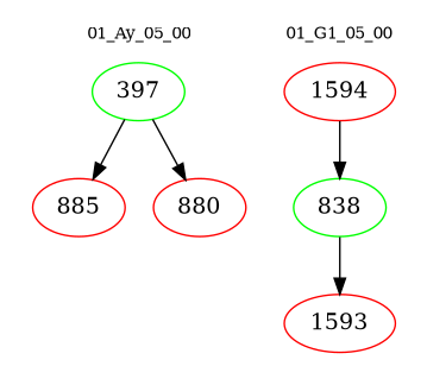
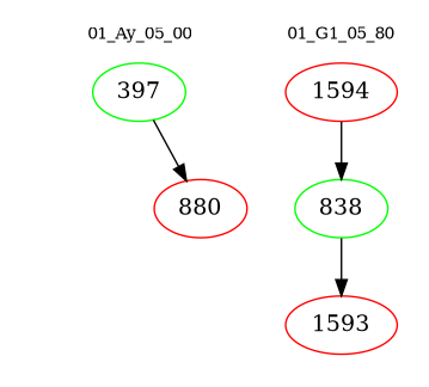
  digraph {
    node [color=red]
    edge [color=black]
    n1 [color=green label=397]
-   n2 [label=885]
    n3 [label=880]
    n4 [color=green label=838]
    n5 [label=1593]
    n6 [label=1594]
    subgraph cluster_1 {
      color=white
      fontsize=10
      label="01_Ay_05_00"
      n1
-     n2
      n3
    }
    subgraph cluster_2 {
      color=white
      fontsize=10
-     label="01_G1_05_00"
+     label="01_G1_05_80"
      n4
      n5
      n6
    }
-   n1 -> n2
    n1 -> n3
    n4 -> n5
    n6 -> n4
  }
